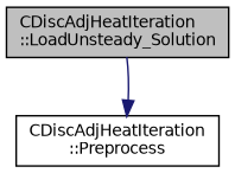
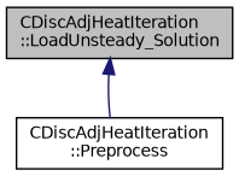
  digraph {
    rankdir=TB
    node [color=black fontname=Helvetica fontsize=10 shape=record style=filled]
    n1 [fillcolor=grey75 fontcolor=black height=0.2 label="CDiscAdjHeatIteration\l::LoadUnsteady_Solution" width=0.4]
    n2 [fillcolor=white height=0.2 label="CDiscAdjHeatIteration\l::Preprocess" width=0.4]
-   n2 -> n1 [color=midnightblue dir=back fontname=Helvetica fontsize=10 labelfontname=Helvetica labelfontsize=10 style=solid]
+   n1 -> n2 [color=midnightblue dir=back fontname=Helvetica fontsize=10 labelfontname=Helvetica labelfontsize=10 style=solid]
  }
